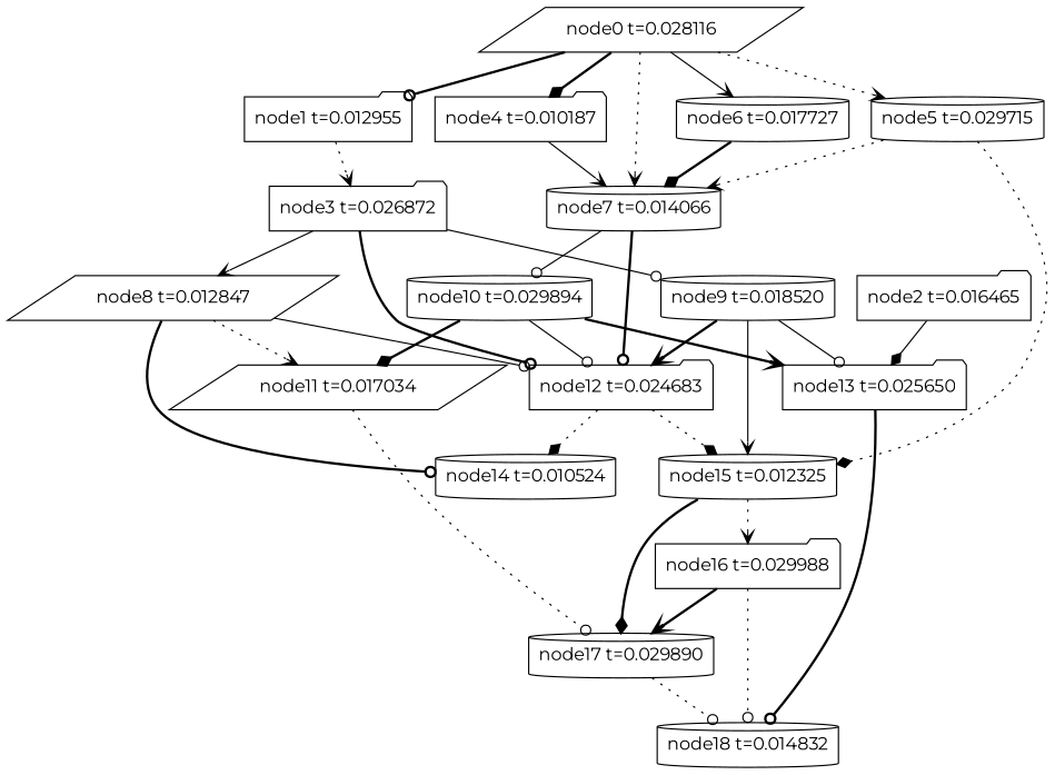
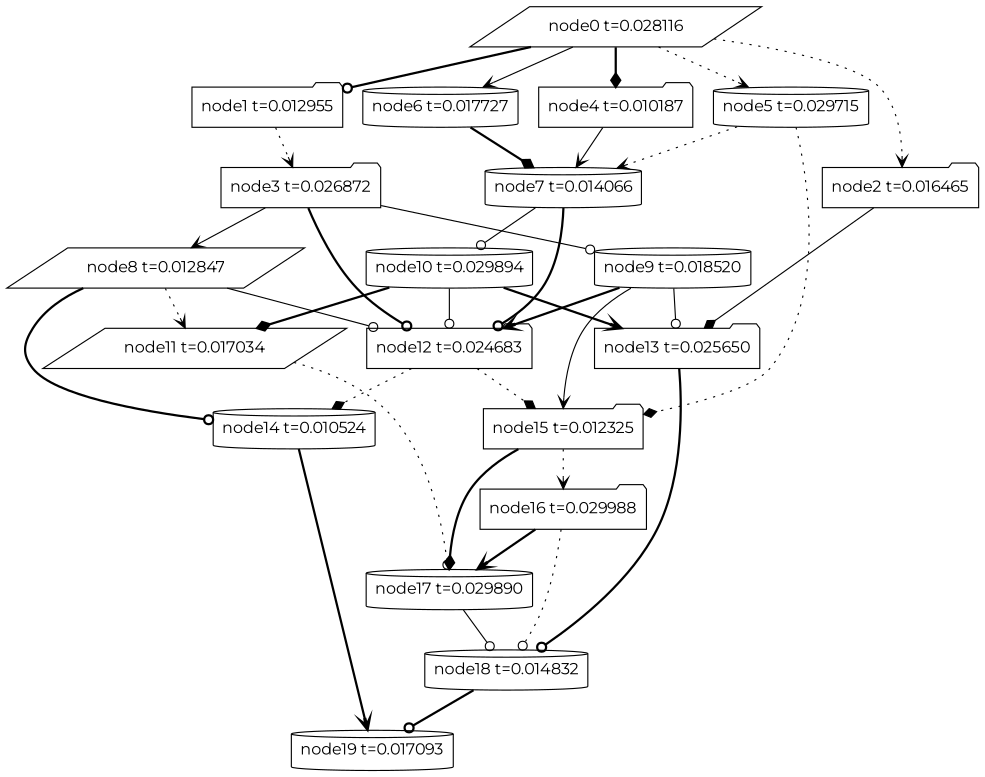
  digraph {
    fontname=Montserrat
    node [fontname=Montserrat shape=cylinder]
    edge [arrowhead=odot fontname=Montserrat style=bold]
+   n1 [label="node19 t=0.017093"]
    n2 [label="node18 t=0.014832"]
    n3 [label="node17 t=0.029890"]
    n4 [label="node16 t=0.029988" shape=folder]
-   n5 [label="node15 t=0.012325"]
+   n5 [label="node15 t=0.012325" shape=folder]
    n6 [label="node14 t=0.010524"]
    n7 [label="node13 t=0.025650" shape=folder]
    n8 [label="node12 t=0.024683" shape=folder]
    n9 [label="node11 t=0.017034" shape=parallelogram]
    n10 [label="node10 t=0.029894"]
    n11 [label="node9 t=0.018520"]
    n12 [label="node8 t=0.012847" shape=parallelogram]
    n13 [label="node7 t=0.014066"]
    n14 [label="node6 t=0.017727"]
    n15 [label="node5 t=0.029715"]
    n16 [label="node4 t=0.010187" shape=folder]
    n17 [label="node3 t=0.026872" shape=folder]
    n18 [label="node2 t=0.016465" shape=folder]
    n19 [label="node1 t=0.012955" shape=folder]
    n20 [label="node0 t=0.028116" shape=parallelogram]
-   n3 -> n2 [style=dotted]
+   n2 -> n1
+   n3 -> n2 [style=solid]
    n4 -> n2 [style=dotted]
    n4 -> n3 [arrowhead=vee]
    n5 -> n3 [arrowhead=diamond]
    n5 -> n4 [arrowhead=vee style=dotted]
+   n6 -> n1 [arrowhead=vee]
    n7 -> n2
    n8 -> n5 [arrowhead=diamond style=dotted]
    n8 -> n6 [arrowhead=diamond style=dotted]
    n9 -> n3 [style=dotted]
    n10 -> n7 [arrowhead=vee]
    n10 -> n8 [style=solid]
    n10 -> n9 [arrowhead=diamond]
    n11 -> n5 [arrowhead=vee style=solid]
    n11 -> n7 [style=solid]
    n11 -> n8 [arrowhead=vee]
    n12 -> n6
    n12 -> n8 [style=solid]
    n12 -> n9 [arrowhead=vee style=dotted]
    n13 -> n8
    n13 -> n10 [style=solid]
    n14 -> n13 [arrowhead=diamond]
    n15 -> n5 [arrowhead=diamond style=dotted]
    n15 -> n13 [arrowhead=vee style=dotted]
    n16 -> n13 [arrowhead=vee style=solid]
    n17 -> n8
    n17 -> n11 [style=solid]
    n17 -> n12 [arrowhead=vee style=solid]
    n18 -> n7 [arrowhead=diamond style=solid]
    n19 -> n17 [arrowhead=vee style=dotted]
    n20 -> n14 [arrowhead=vee style=solid]
    n20 -> n15 [arrowhead=vee style=dotted]
    n20 -> n16 [arrowhead=diamond]
-   n20 -> n13 [arrowhead=vee style=dotted]
+   n20 -> n18 [arrowhead=vee style=dotted]
    n20 -> n19
  }
